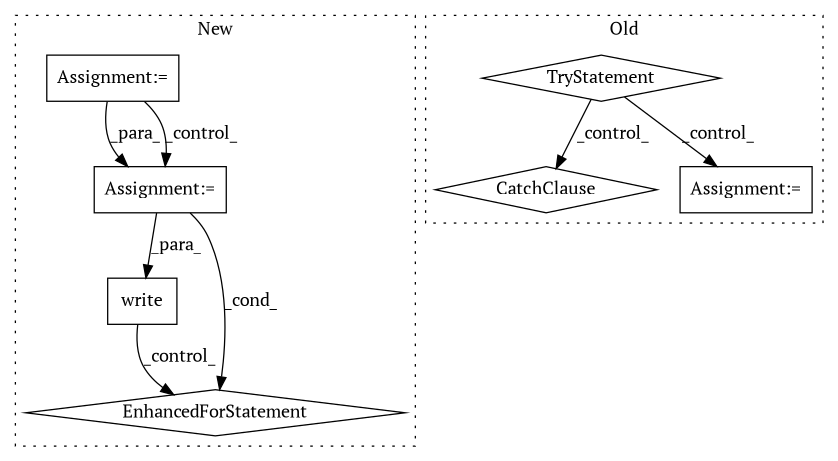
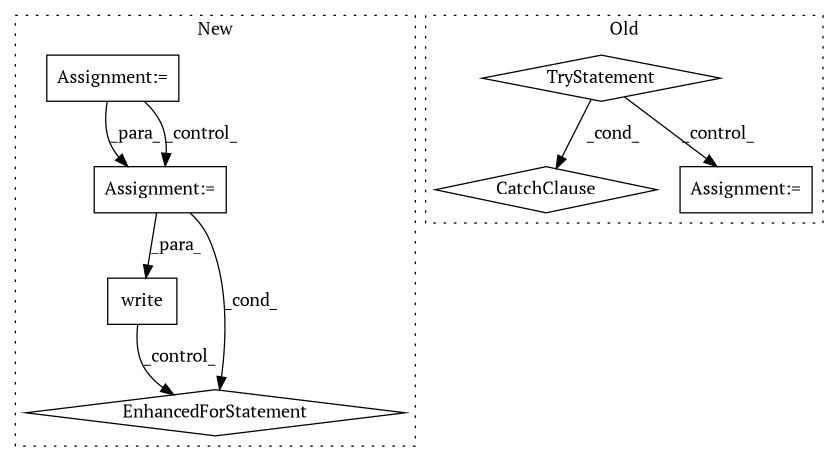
  digraph {
    fontname="PT Serif"
    node [a=7 fontname="PT Serif" shape=box]
    edge [fontname="PT Serif"]
    n1 [a=32 l="6,1" label=write s="2252,2285"]
    n2 [l="53,2" label="Assignment:=" s="1910,1977"]
    n3 [l=1 label="Assignment:=" s=2088]
    n4 [a=70 l="57,2" label=EnhancedForStatement s="2135,2228" shape=diamond]
    n5 [a=54 l=4 label=TryStatement s=2144 shape=diamond]
    n6 [a=12 l="13,2" label=CatchClause s="2501,2559" shape=diamond]
    n7 [l=2 label="Assignment:=" s=2186]
    subgraph cluster_1 {
      label=New
      style=dotted
      n1
      n2
      n3
      n4
    }
    subgraph cluster_2 {
      label=Old
      style=dotted
      n5
      n6
      n7
    }
    n1 -> n4 [label=_control_]
    n2 -> n3 [label=_para_]
    n2 -> n3 [label=_control_]
    n3 -> n1 [label=_para_]
    n3 -> n4 [label=_cond_]
-   n5 -> n6 [label=_control_]
+   n5 -> n6 [label=_cond_]
    n5 -> n7 [label=_control_]
  }
